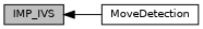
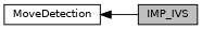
  digraph {
    rankdir=LR
    node [color=black fontname=Helvetica fontsize=10 shape=record style=filled]
    n1 [fillcolor=grey75 fontcolor=black height=0.2 label=IMP_IVS width=0.4]
    n2 [fillcolor=white height=0.2 label=MoveDetection width=0.4]
-   n1 -> n2 [dir=back fontname=Helvetica fontsize=10 labelfontname=Helvetica labelfontsize=10 shape=plaintext style=solid]
+   n2 -> n1 [dir=back fontname=Helvetica fontsize=10 labelfontname=Helvetica labelfontsize=10 shape=plaintext style=solid]
  }
